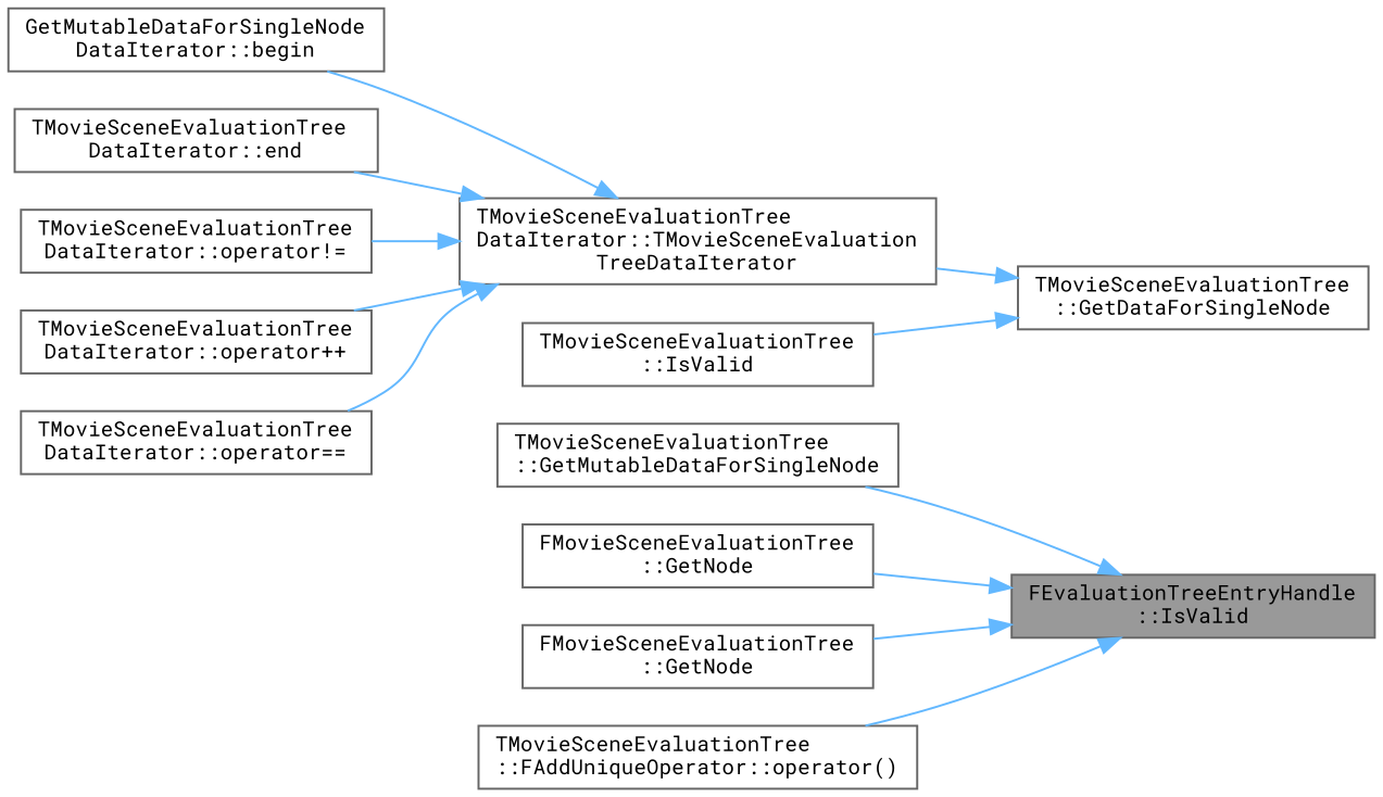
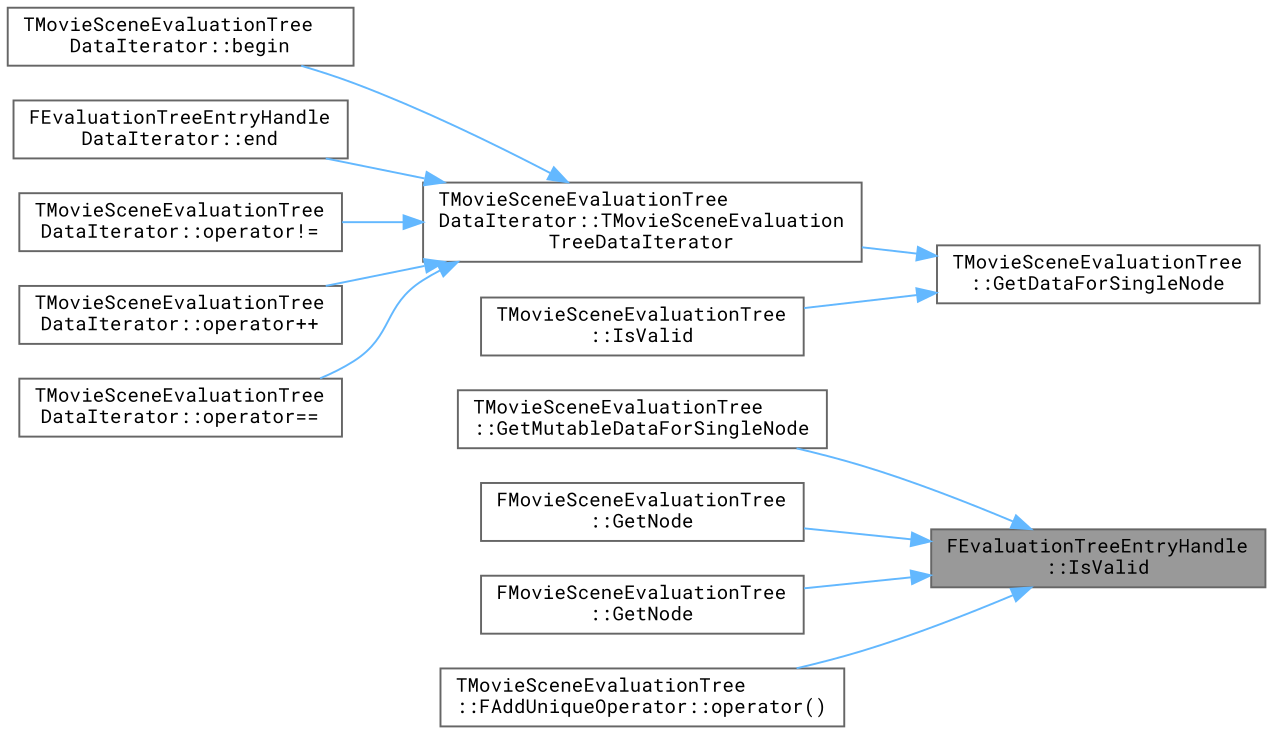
  digraph {
    fontname="Roboto Mono"
    rankdir=RL
    node [color=grey40 fillcolor=white fontname="Roboto Mono" fontsize=10 shape=box style=filled]
    edge [color=steelblue1 dir=back fontname="Roboto Mono" fontsize=10 labelfontname=Helvetica labelfontsize=10 style=solid]
    n1 [color=gray40 fillcolor=grey60 fontcolor=black height=0.2 label="FEvaluationTreeEntryHandle\l::IsValid" width=0.4]
    n2 [height=0.2 label="TMovieSceneEvaluationTree\l::GetMutableDataForSingleNode" width=0.4]
    n3 [height=0.2 label="FMovieSceneEvaluationTree\l::GetNode" width=0.4]
    n4 [height=0.2 label="FMovieSceneEvaluationTree\l::GetNode" width=0.4]
    n5 [height=0.2 label="TMovieSceneEvaluationTree\l::FAddUniqueOperator::operator()" width=0.4]
    n6 [height=0.2 label="TMovieSceneEvaluationTree\l::GetDataForSingleNode" width=0.4]
    n7 [height=0.2 label="TMovieSceneEvaluationTree\lDataIterator::TMovieSceneEvaluation\lTreeDataIterator" width=0.4]
    n8 [height=0.2 label="TMovieSceneEvaluationTree\l::IsValid" width=0.4]
-   n9 [height=0.2 label="GetMutableDataForSingleNode\lDataIterator::begin" width=0.4]
-   n10 [height=0.2 label="TMovieSceneEvaluationTree\lDataIterator::end" width=0.4]
+   n9 [height=0.2 label="TMovieSceneEvaluationTree\lDataIterator::begin" width=0.4]
+   n10 [height=0.2 label="FEvaluationTreeEntryHandle\lDataIterator::end" width=0.4]
    n11 [height=0.2 label="TMovieSceneEvaluationTree\lDataIterator::operator!=" width=0.4]
    n12 [height=0.2 label="TMovieSceneEvaluationTree\lDataIterator::operator++" width=0.4]
    n13 [height=0.2 label="TMovieSceneEvaluationTree\lDataIterator::operator==" width=0.4]
    n1 -> n2
    n1 -> n3
    n1 -> n4
    n1 -> n5
    n6 -> n7
    n6 -> n8
    n7 -> n9
    n7 -> n10
    n7 -> n11
    n7 -> n12
    n7 -> n13
  }
